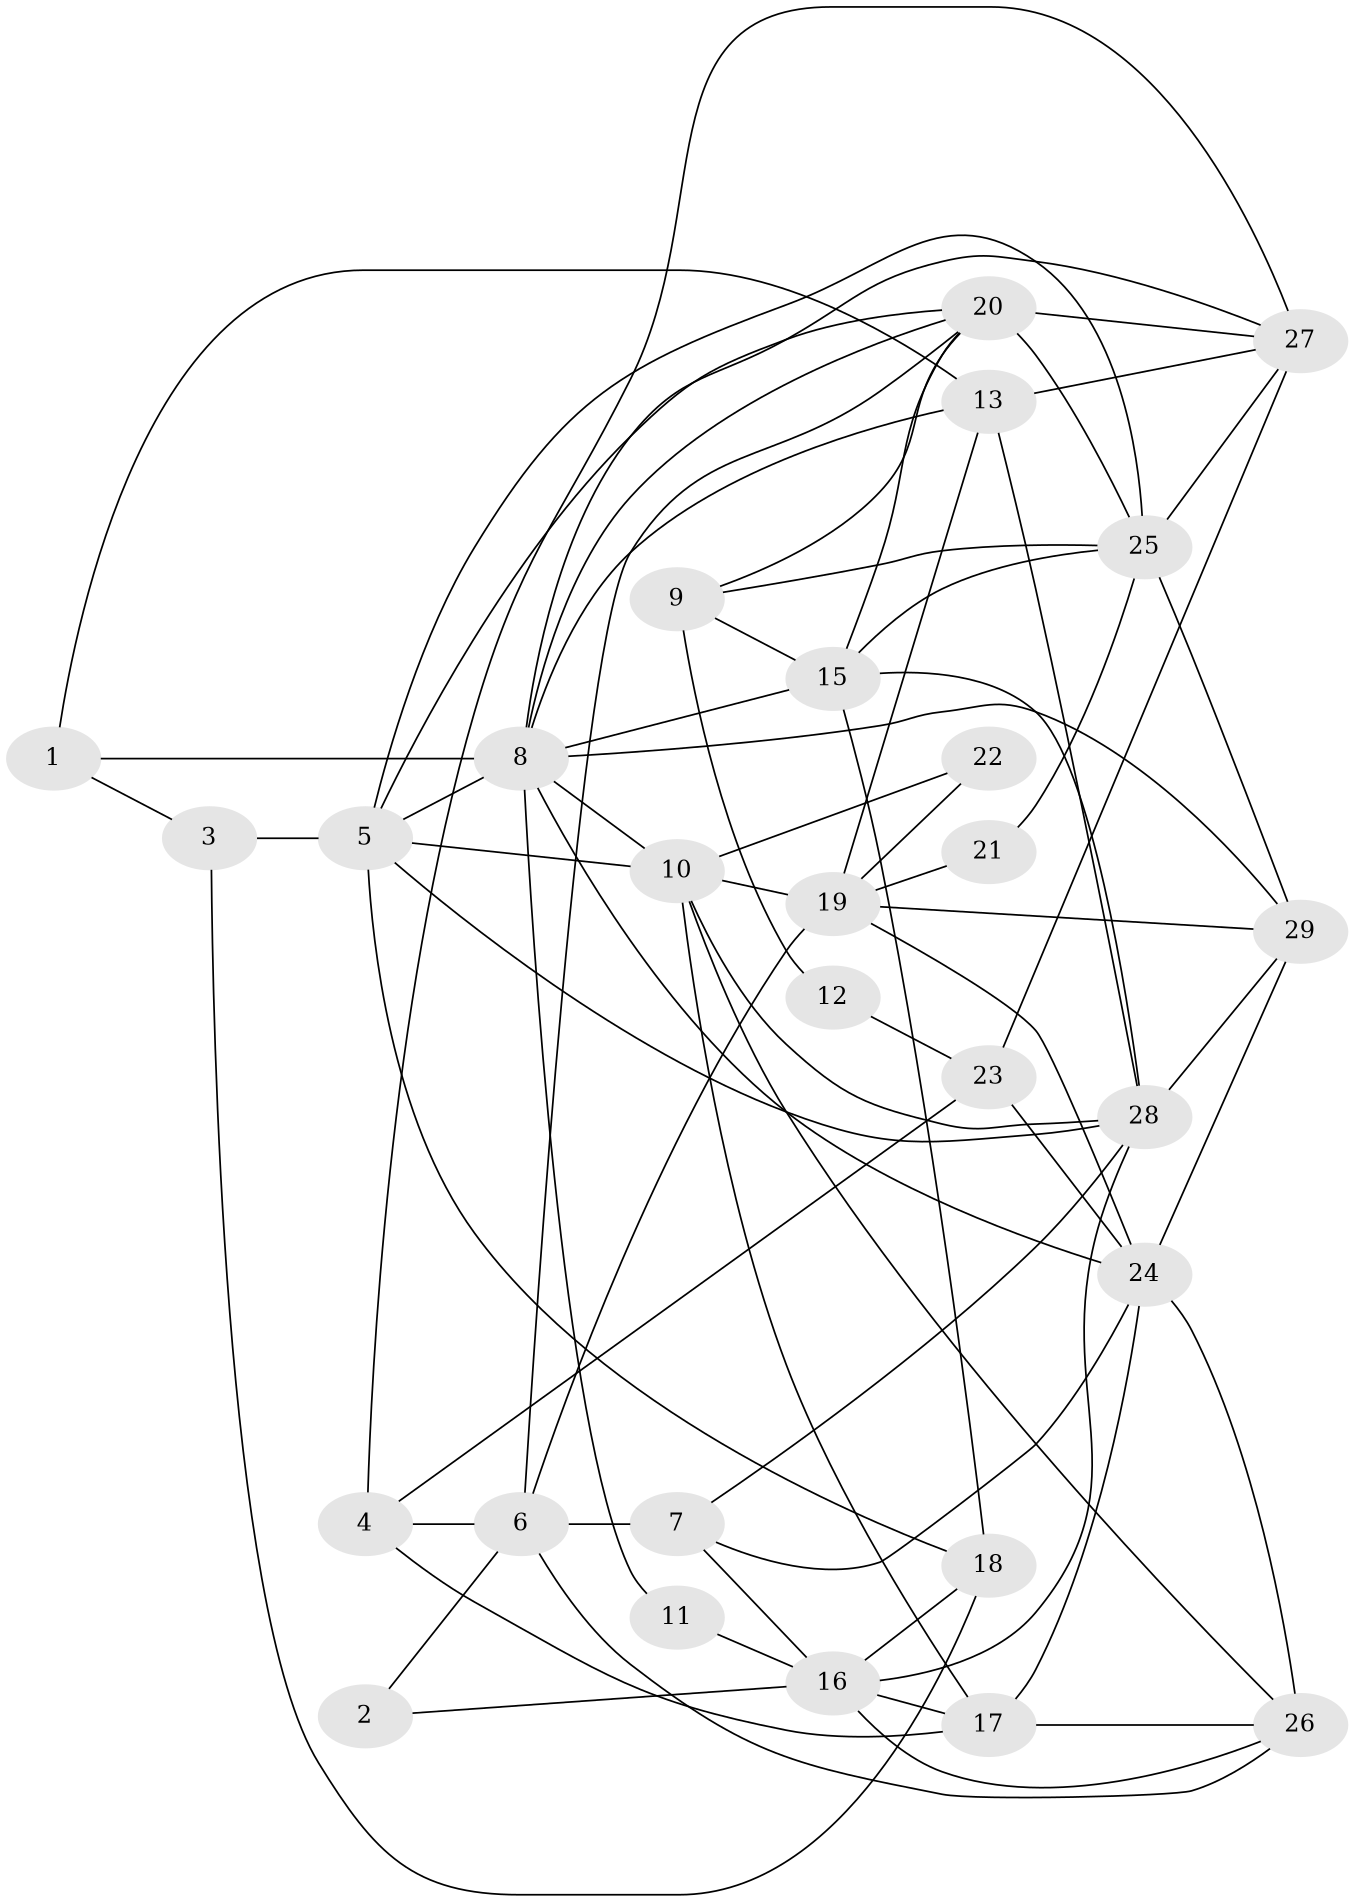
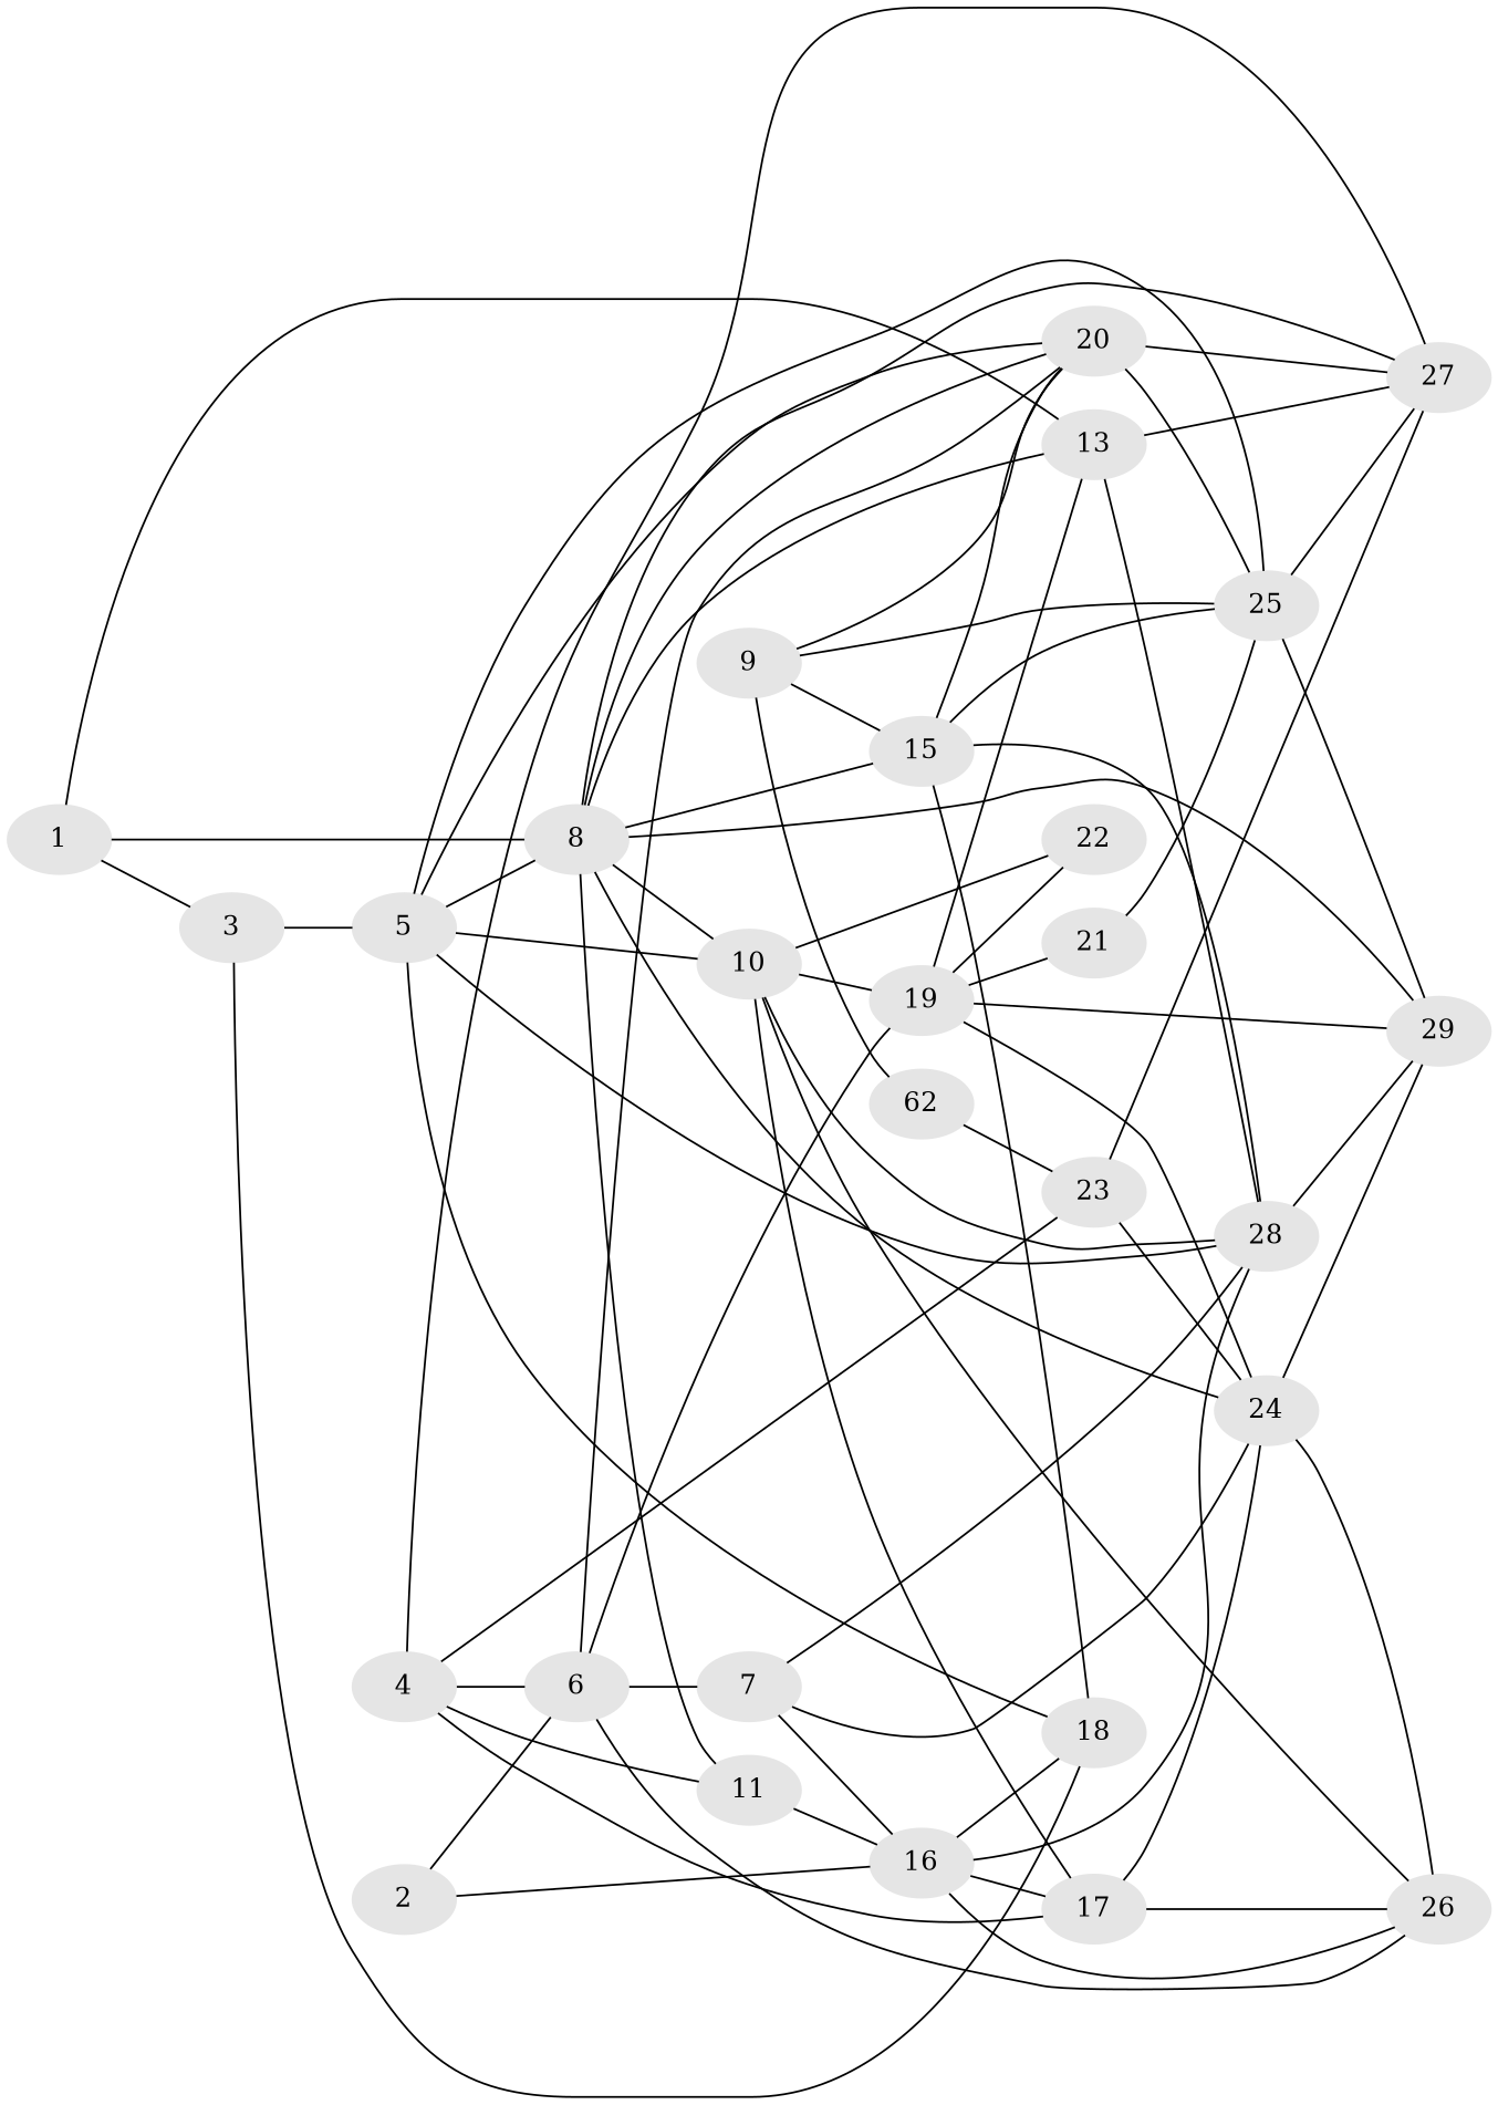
  graph {
    rankdir=LR
    node [color=gray90 style=filled]
    edge [weight=1.0]
    1
    3
    8
    13
    5
    18
    11
    27
    10
    20
    24
    15
    29
    28
    2
    6
    16
    7
    19
    26
    17
    25
    4
    23
    22
    21
    9
-   12
+   12 [label=62]
    1 -- 3
    1 -- 8 [weight=2.0]
    1 -- 13
    3 -- 5
    3 -- 18
    8 -- 13
    8 -- 11
    8 -- 27
    8 -- 10
    8 -- 20
    8 -- 24
    8 -- 15
    8 -- 29
    13 -- 27
    13 -- 28 [weight=2.0]
    5 -- 8 [weight=2.0]
    5 -- 18
    5 -- 10
    5 -- 20
    5 -- 28
    5 -- 25
    11 -- 16
    10 -- 28
    10 -- 19
    10 -- 26
    10 -- 17
    10 -- 22 [weight=2.0]
    20 -- 27
    20 -- 25
    24 -- 29
    24 -- 26
    15 -- 18
    15 -- 20
    15 -- 28
    15 -- 25
    28 -- 29
    2 -- 6
    2 -- 16
    6 -- 20
    6 -- 7
    6 -- 19
    6 -- 26
    16 -- 18
    16 -- 28
    16 -- 26
    16 -- 17
    7 -- 24
    7 -- 28
    7 -- 16
    19 -- 13
    19 -- 24
    19 -- 29
    19 -- 22
    19 -- 21
    17 -- 24
    17 -- 26
    25 -- 27
    25 -- 29
+   4 -- 11
    4 -- 27
    4 -- 6
    4 -- 17 [weight=2.0]
    4 -- 23 [weight=2.0]
    23 -- 27
    23 -- 24
    21 -- 25 [weight=3.0]
    9 -- 20 [weight=2.0]
    9 -- 15
    9 -- 25
    9 -- 12
    12 -- 23
  }
